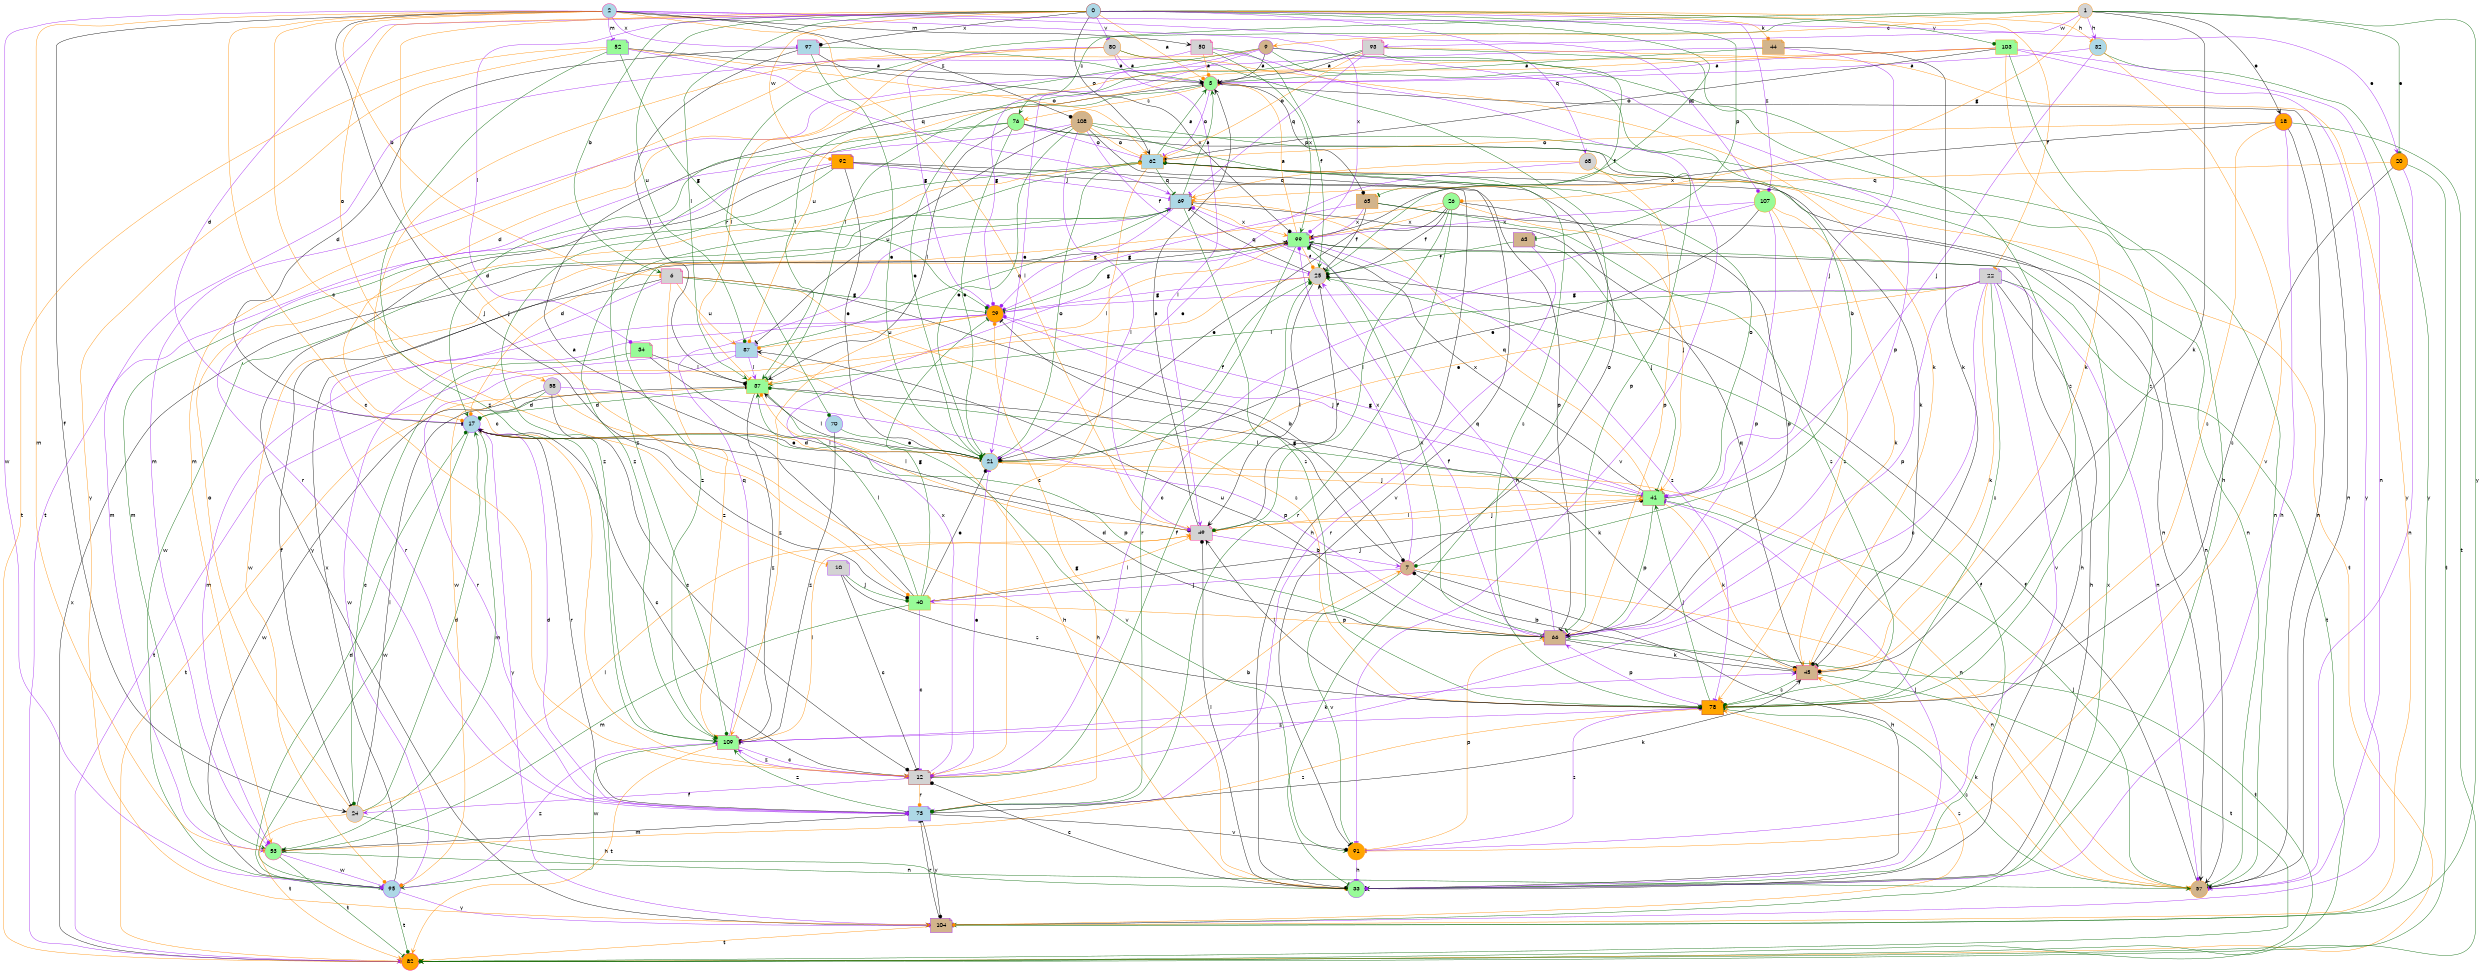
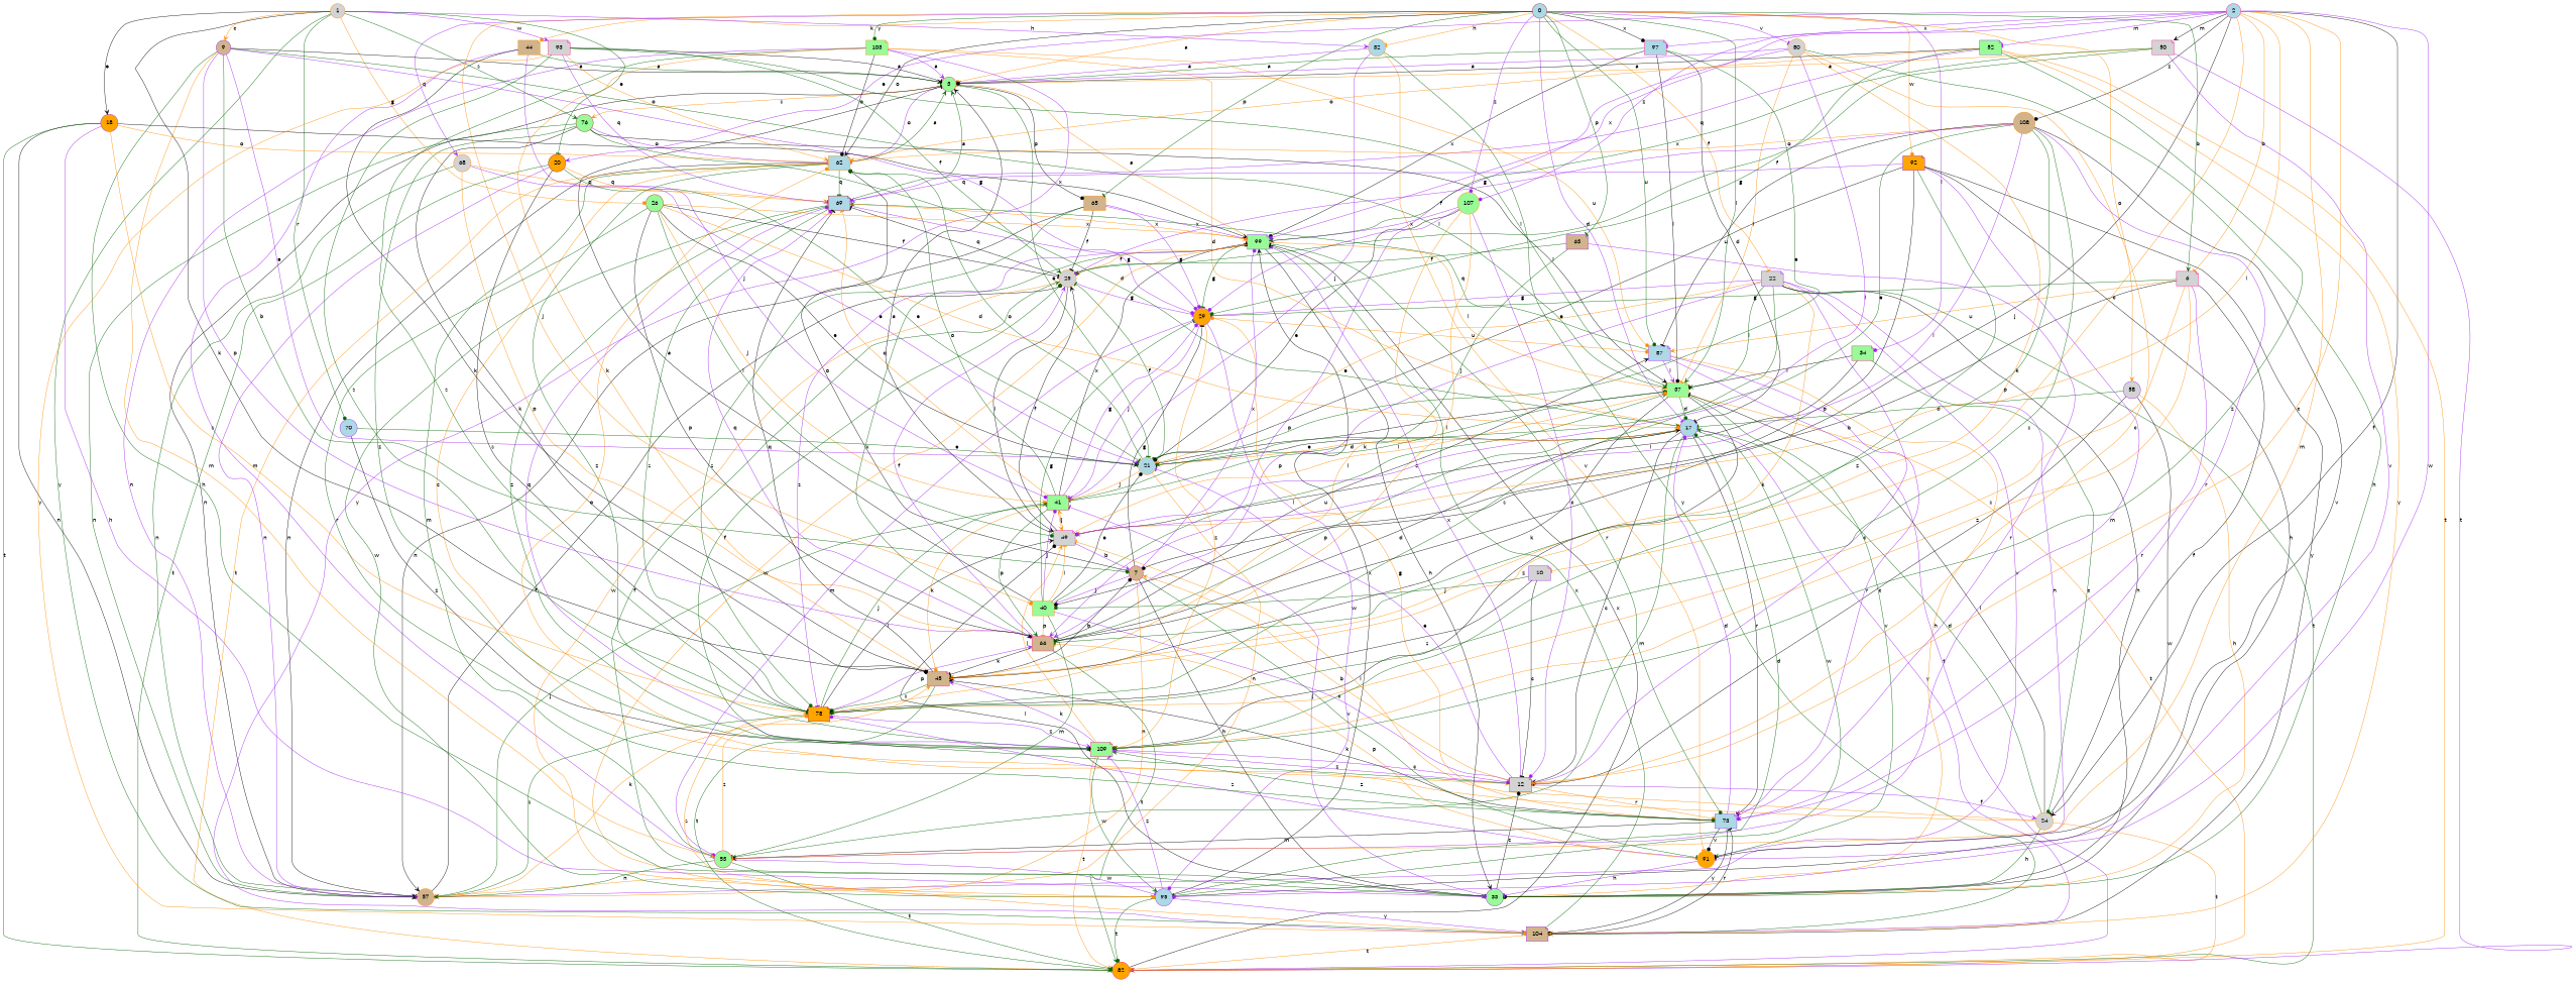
  strict digraph {
    fontname=Lato
    node [color=purple fillcolor=palegreen fontname=Lato shape=circle style=filled]
    edge [arrowhead=vee color=darkgreen fontname=Lato]
    0 [color=brown fillcolor=lightblue]
    3 [color=deeppink]
    6 [color=deeppink fillcolor=lightgrey shape=note]
    17 [fillcolor=lightblue]
    22 [fillcolor=lightgrey shape=note]
    32 [color=darkorange fillcolor=lightblue]
    34 [color=deeppink shape=note]
    37 [color=darkorange shape=note]
    40 [color=darkorange shape=note]
    44 [color=darkorange fillcolor=tan shape=note]
    58 [fillcolor=lightgrey]
    62 [color=darkorange fillcolor=lightblue shape=note]
    63 [fillcolor=tan shape=note]
    65 [color=darkorange fillcolor=tan shape=note]
    68 [color=darkorange fillcolor=lightgrey]
    87 [fillcolor=lightblue shape=note]
    n17 [color=darkorange fillcolor=lightgrey label=80]
    92 [fillcolor=orange shape=note]
    97 [color=deeppink fillcolor=lightblue shape=note]
    103 [color=darkorange shape=note]
    107 [color=darkorange]
    76 [color=brown]
    21 [color=darkorange fillcolor=lightblue]
    57 [color=darkorange fillcolor=tan]
    24 [color=darkorange fillcolor=lightgrey]
    7 [color=deeppink fillcolor=tan]
    29 [fillcolor=orange]
    73 [fillcolor=lightblue shape=note]
    78 [color=brown fillcolor=orange shape=note]
    109 [color=deeppink shape=note]
    104 [fillcolor=tan shape=note]
    12 [color=brown fillcolor=lightgrey shape=note]
    53 [color=deeppink]
    95 [fillcolor=lightblue]
-   66 [fillcolor=tan shape=note]
+   66 [color=deeppink fillcolor=tan shape=note]
    45 [color=deeppink fillcolor=tan shape=note]
    33
    91 [color=darkorange fillcolor=orange]
    82 [color=deeppink fillcolor=orange]
    41 [color=brown shape=note]
    49 [color=deeppink fillcolor=lightgrey shape=note]
    69 [color=brown fillcolor=lightblue shape=note]
    25 [color=darkorange fillcolor=lightgrey]
    99 [shape=note]
    1 [color=darkorange fillcolor=lightgrey]
    9 [fillcolor=tan]
    18 [fillcolor=orange]
    20 [color=brown fillcolor=orange]
    26 [color=brown]
    70 [fillcolor=lightblue]
    93 [color=deeppink fillcolor=lightgrey shape=note]
    2 [color=deeppink fillcolor=lightblue]
    10 [fillcolor=lightgrey shape=note]
    n54 [color=deeppink fillcolor=lightgrey label=50 shape=note]
    52 [shape=note]
    108 [color=darkorange fillcolor=tan]
    0 -> 3 [arrowhead=dot color=darkorange label=a]
    0 -> 6 [label=b]
    0 -> 17 [arrowhead=tee color=purple label=d]
    0 -> 22 [arrowhead=tee color=darkorange label=f]
    0 -> 32 [arrowhead=tee color=darkorange label=h]
    0 -> 34 [arrowhead=dot color=purple label=i]
    0 -> 37 [label=i]
    0 -> 40 [arrowhead=dot color=darkorange label=j]
    0 -> 44 [arrowhead=dot color=darkorange label=k]
    0 -> 58 [color=darkorange label=o]
    0 -> 62 [color=black label=o]
    0 -> 63 [arrowhead=tee label=p]
    0 -> 65 [arrowhead=tee label=p]
    0 -> 68 [color=purple label=q]
    0 -> 87 [arrowhead=dot label=u]
    0 -> n17 [arrowhead=tee color=purple label=v]
    0 -> 92 [arrowhead=dot color=darkorange label=w]
    0 -> 97 [arrowhead=dot color=black label=x]
    0 -> 103 [arrowhead=dot label=y]
    0 -> 107 [arrowhead=dot color=purple label=z]
    3 -> 62 [arrowhead=tee color=purple label=o]
    3 -> 65 [arrowhead=dot color=black label=p]
    3 -> 76 [color=darkorange label=s]
    3 -> 21 [arrowhead=tee label=e]
    3 -> 57 [arrowhead=dot color=black label=n]
    6 -> 87 [color=darkorange label=u]
    6 -> 24 [arrowhead=tee color=black label=f]
    6 -> 7 [arrowhead=dot color=black label=b]
    6 -> 29 [arrowhead=tee label=g]
    6 -> 73 [color=purple label=r]
    6 -> 78 [arrowhead=tee color=darkorange label=s]
    6 -> 109 [arrowhead=dot color=darkorange label=z]
    17 -> 21 [arrowhead=tee color=black label=e]
    17 -> 73 [arrowhead=tee color=black label=r]
    17 -> 104 [arrowhead=dot color=purple label=y]
    17 -> 12 [color=black label=c]
    17 -> 53 [label=m]
    17 -> 95 [arrowhead=tee label=w]
    17 -> 66 [label=p]
    22 -> 37 [label=i]
    22 -> 21 [color=darkorange label=e]
    22 -> 57 [arrowhead=dot color=purple label=n]
    22 -> 29 [arrowhead=tee color=purple label=g]
    22 -> 78 [arrowhead=dot label=s]
    22 -> 12 [arrowhead=tee color=purple label=c]
    22 -> 66 [color=purple label=p]
    22 -> 45 [arrowhead=dot color=darkorange label=k]
    22 -> 33 [arrowhead=tee color=black label=h]
    22 -> 91 [arrowhead=tee color=purple label=v]
    22 -> 82 [arrowhead=dot label=t]
    32 -> 3 [arrowhead=tee color=purple label=a]
    32 -> 104 [arrowhead=tee label=y]
    32 -> 91 [arrowhead=tee color=darkorange label=v]
    32 -> 41 [color=purple label=j]
    34 -> 37 [arrowhead=tee color=black label=i]
    34 -> 24 [arrowhead=dot label=c]
    34 -> 49 [arrowhead=dot color=black label=l]
    37 -> 17 [arrowhead=dot label=d]
    37 -> 109 [arrowhead=dot color=black label=z]
    37 -> 45 [arrowhead=dot color=black label=k]
    37 -> 91 [label=v]
    37 -> 82 [color=darkorange label=t]
    40 -> 3 [arrowhead=tee color=black label=a]
    40 -> 37 [label=i]
    40 -> 21 [arrowhead=dot color=black label=e]
    40 -> 29 [arrowhead=tee label=g]
    40 -> 12 [arrowhead=tee color=purple label=c]
    40 -> 53 [arrowhead=tee label=m]
    40 -> 66 [arrowhead=tee color=darkorange label=p]
-   40 -> 41 [arrowhead=dot color=black label=j]
+   40 -> 41 [arrowhead=dot color=purple label=j]
    40 -> 49 [arrowhead=tee color=darkorange label=l]
    44 -> 3 [arrowhead=tee label=a]
    44 -> 53 [arrowhead=tee color=purple label=m]
    44 -> 45 [arrowhead=tee color=black label=k]
    44 -> 41 [arrowhead=dot color=purple label=j]
    58 -> 17 [arrowhead=tee label=d]
    58 -> 12 [arrowhead=dot color=black label=c]
    58 -> 95 [arrowhead=tee color=black label=w]
-   58 -> 66 [arrowhead=tee color=purple label=p]
    58 -> 33 [arrowhead=dot color=darkorange label=h]
    62 -> 3 [label=a]
    62 -> 57 [color=black label=n]
    62 -> 109 [arrowhead=dot label=z]
    62 -> 12 [color=darkorange label=c]
    62 -> 53 [label=m]
    62 -> 82 [color=darkorange label=t]
    62 -> 69 [arrowhead=tee label=q]
    63 -> 73 [color=purple label=r]
    63 -> 41 [arrowhead=tee label=j]
    63 -> 25 [arrowhead=dot label=f]
    65 -> 57 [color=black label=n]
    65 -> 29 [arrowhead=dot color=purple label=g]
    65 -> 78 [arrowhead=dot label=s]
    65 -> 25 [arrowhead=tee color=black label=f]
    65 -> 99 [arrowhead=dot color=purple label=x]
    68 -> 21 [arrowhead=dot color=purple label=e]
    68 -> 57 [arrowhead=tee label=n]
    68 -> 66 [arrowhead=tee color=darkorange label=p]
    68 -> 69 [color=darkorange label=q]
    87 -> 37 [color=purple label=i]
    87 -> 73 [arrowhead=tee color=purple label=r]
    87 -> 33 [arrowhead=dot color=darkorange label=h]
    87 -> 82 [arrowhead=dot color=purple label=t]
    87 -> 69 [label=q]
    n17 -> 3 [color=purple label=a]
    n17 -> 37 [arrowhead=tee color=darkorange label=i]
    n17 -> 29 [arrowhead=dot color=purple label=g]
    n17 -> 12 [arrowhead=tee color=darkorange label=c]
    n17 -> 45 [color=darkorange label=k]
    n17 -> 33 [arrowhead=tee label=h]
    n17 -> 49 [color=purple label=l]
    92 -> 21 [arrowhead=tee color=black label=e]
    92 -> 109 [label=z]
    92 -> 104 [color=black label=y]
    92 -> 53 [color=purple label=m]
    92 -> 66 [arrowhead=tee color=black label=p]
    92 -> 33 [arrowhead=dot color=black label=h]
-   92 -> 69 [arrowhead=tee color=purple label=j]
+   92 -> 69 [arrowhead=tee color=purple label=q]
    97 -> 3 [label=a]
    97 -> 17 [arrowhead=tee color=black label=d]
    97 -> 37 [arrowhead=dot color=black label=i]
    97 -> 21 [arrowhead=dot label=e]
    97 -> 99 [arrowhead=dot color=black label=x]
    103 -> 3 [color=purple label=a]
    103 -> 17 [arrowhead=dot color=darkorange label=d]
    103 -> 62 [arrowhead=dot color=black label=o]
    103 -> 87 [arrowhead=dot color=darkorange label=u]
    103 -> 57 [color=purple label=n]
    103 -> 78 [arrowhead=tee label=s]
    103 -> 104 [arrowhead=tee color=purple label=y]
    103 -> 45 [color=darkorange label=k]
    107 -> 21 [arrowhead=dot color=black label=e]
    107 -> 78 [color=darkorange label=s]
    107 -> 12 [arrowhead=dot color=purple label=c]
    107 -> 66 [color=purple label=p]
    107 -> 45 [color=darkorange label=k]
    107 -> 99 [color=purple label=x]
    76 -> 17 [label=d]
    76 -> 37 [color=black label=i]
    76 -> 62 [arrowhead=tee color=purple label=o]
    76 -> 57 [label=n]
    76 -> 109 [arrowhead=dot label=z]
    76 -> 45 [arrowhead=dot color=black label=k]
    21 -> 17 [color=darkorange label=d]
    21 -> 37 [color=black label=i]
    21 -> 62 [arrowhead=dot label=o]
    21 -> 57 [arrowhead=tee color=darkorange label=n]
    21 -> 41 [color=darkorange label=j]
    21 -> 25 [arrowhead=tee label=f]
    57 -> 78 [arrowhead=tee label=s]
    57 -> 45 [color=darkorange label=k]
    57 -> 41 [arrowhead=tee label=j]
    57 -> 25 [arrowhead=dot color=black label=f]
    24 -> 17 [label=d]
    24 -> 37 [arrowhead=tee color=black label=i]
    24 -> 62 [arrowhead=dot color=darkorange label=o]
    24 -> 33 [arrowhead=tee label=h]
    24 -> 82 [color=darkorange label=t]
    24 -> 49 [arrowhead=tee color=darkorange label=l]
    7 -> 40 [color=purple label=j]
    7 -> 62 [arrowhead=dot color=black label=o]
    7 -> 57 [color=darkorange label=n]
    7 -> 29 [arrowhead=tee color=black label=g]
    7 -> 33 [arrowhead=tee color=black label=h]
    7 -> 91 [arrowhead=tee label=v]
    7 -> 99 [arrowhead=dot color=purple label=x]
    29 -> 87 [arrowhead=dot color=darkorange label=u]
    29 -> 109 [color=darkorange label=z]
    29 -> 53 [arrowhead=dot color=purple label=m]
    29 -> 95 [arrowhead=dot color=purple label=w]
    29 -> 41 [arrowhead=tee color=purple label=j]
    73 -> 17 [arrowhead=dot color=purple label=d]
    73 -> 29 [arrowhead=dot color=darkorange label=g]
    73 -> 109 [label=z]
    73 -> 104 [arrowhead=dot color=black label=y]
    73 -> 53 [color=black label=m]
    73 -> 45 [color=black label=k]
    73 -> 91 [arrowhead=dot color=black label=v]
    78 -> 109 [color=purple label=z]
    78 -> 66 [color=purple label=p]
    78 -> 41 [label=j]
    78 -> 49 [color=black label=l]
    109 -> 12 [arrowhead=dot color=purple label=c]
    109 -> 95 [label=w]
    109 -> 45 [color=purple label=k]
    109 -> 82 [color=darkorange label=t]
    109 -> 49 [color=darkorange label=l]
    109 -> 69 [arrowhead=dot color=purple label=q]
    104 -> 73 [arrowhead=tee color=black label=r]
    104 -> 78 [color=darkorange label=s]
    104 -> 82 [arrowhead=dot color=darkorange label=t]
    104 -> 99 [label=x]
    12 -> 21 [arrowhead=tee color=purple label=e]
    12 -> 24 [color=purple label=f]
    12 -> 7 [color=darkorange label=b]
    12 -> 73 [arrowhead=dot color=darkorange label=r]
    12 -> 109 [color=purple label=z]
    12 -> 25 [arrowhead=dot label=f]
    12 -> 99 [arrowhead=dot color=purple label=x]
    53 -> 57 [label=n]
    53 -> 78 [arrowhead=dot color=darkorange label=s]
    53 -> 95 [arrowhead=tee color=purple label=w]
    53 -> 82 [arrowhead=tee label=t]
    95 -> 17 [arrowhead=dot label=d]
    95 -> 109 [arrowhead=tee color=purple label=z]
-   95 -> 104 [arrowhead=tee color=purple label=y]
+   95 -> 104 [color=purple label=y]
    95 -> 82 [arrowhead=dot label=t]
    95 -> 99 [color=black label=x]
    66 -> 17 [color=black label=d]
    66 -> 87 [color=black label=u]
    66 -> 45 [arrowhead=tee color=black label=k]
    66 -> 82 [label=t]
    66 -> 69 [arrowhead=dot color=purple label=q]
    66 -> 25 [color=purple label=f]
    66 -> 99 [arrowhead=dot label=x]
    45 -> 7 [arrowhead=dot color=black label=b]
    45 -> 78 [arrowhead=dot label=s]
    45 -> 82 [label=t]
    45 -> 69 [arrowhead=tee color=black label=q]
    33 -> 12 [arrowhead=dot color=black label=c]
    33 -> 41 [arrowhead=tee color=purple label=j]
    33 -> 49 [arrowhead=dot color=black label=l]
    33 -> 25 [label=f]
    91 -> 78 [arrowhead=dot color=purple label=s]
    91 -> 66 [arrowhead=tee color=darkorange label=p]
    91 -> 33 [arrowhead=tee color=purple label=h]
    82 -> 99 [arrowhead=tee color=black label=x]
    41 -> 37 [arrowhead=dot label=i]
    41 -> 62 [arrowhead=dot label=o]
    41 -> 29 [arrowhead=dot color=purple label=g]
    41 -> 66 [label=p]
    41 -> 45 [arrowhead=dot color=darkorange label=k]
    41 -> 49 [color=darkorange label=l]
    41 -> 69 [arrowhead=tee color=darkorange label=q]
    41 -> 99 [arrowhead=tee color=black label=x]
    49 -> 3 [color=black label=a]
    49 -> 37 [arrowhead=dot color=darkorange label=i]
    49 -> 7 [color=purple label=b]
    49 -> 41 [color=darkorange label=j]
    49 -> 25 [color=black label=f]
    69 -> 3 [label=a]
    69 -> 29 [arrowhead=dot color=purple label=g]
    69 -> 78 [arrowhead=tee label=s]
    69 -> 109 [label=z]
    69 -> 95 [label=w]
    69 -> 99 [color=darkorange label=x]
    25 -> 29 [arrowhead=tee color=purple label=g]
    25 -> 95 [arrowhead=dot color=darkorange label=w]
    25 -> 49 [color=black label=l]
    25 -> 69 [arrowhead=tee color=black label=q]
    99 -> 3 [arrowhead=tee color=darkorange label=a]
    99 -> 37 [color=darkorange label=i]
    99 -> 29 [arrowhead=tee label=g]
    99 -> 73 [arrowhead=dot label=r]
    99 -> 78 [arrowhead=tee color=purple label=s]
    99 -> 95 [arrowhead=dot color=darkorange label=w]
    99 -> 33 [color=black label=h]
    99 -> 25 [arrowhead=dot color=darkorange label=f]
    1 -> 32 [color=purple label=h]
    1 -> 76 [label=s]
    1 -> 104 [label=y]
    1 -> 45 [arrowhead=dot color=black label=k]
    1 -> 9 [color=darkorange label=c]
    1 -> 18 [color=black label=e]
    1 -> 20 [arrowhead=tee label=e]
    1 -> 26 [arrowhead=dot color=darkorange label=g]
    1 -> 70 [arrowhead=dot label=r]
    1 -> 93 [color=purple label=w]
    9 -> 3 [color=black label=a]
    9 -> 37 [label=i]
    9 -> 21 [color=purple label=e]
    9 -> 7 [arrowhead=dot label=b]
    9 -> 29 [arrowhead=dot color=purple label=g]
    9 -> 53 [color=darkorange label=m]
    9 -> 66 [arrowhead=dot color=purple label=p]
    9 -> 33 [label=h]
    18 -> 62 [arrowhead=tee color=darkorange label=o]
    18 -> 57 [color=black label=n]
    18 -> 78 [color=darkorange label=s]
    18 -> 33 [arrowhead=dot color=purple label=h]
    18 -> 82 [arrowhead=tee label=t]
    18 -> 99 [color=black label=x]
-   76 -> 21 [arrowhead=tee label=e]
+   20 -> 21 [arrowhead=tee label=e]
    20 -> 57 [arrowhead=tee color=purple label=n]
    20 -> 78 [arrowhead=tee color=black label=s]
    20 -> 82 [label=t]
    20 -> 69 [color=darkorange label=q]
    26 -> 17 [arrowhead=dot color=darkorange label=d]
    26 -> 21 [color=black label=e]
    26 -> 73 [arrowhead=dot label=r]
    26 -> 66 [color=black label=p]
    26 -> 41 [color=darkorange label=j]
    26 -> 49 [arrowhead=dot label=l]
    26 -> 25 [arrowhead=tee color=black label=f]
    26 -> 99 [arrowhead=tee color=darkorange label=x]
    70 -> 21 [arrowhead=tee label=e]
    70 -> 109 [arrowhead=tee color=black label=z]
    93 -> 3 [arrowhead=tee color=black label=a]
    93 -> 37 [arrowhead=tee label=i]
    93 -> 62 [color=darkorange label=o]
    93 -> 78 [arrowhead=tee label=s]
    93 -> 104 [arrowhead=dot color=darkorange label=y]
    93 -> 69 [arrowhead=tee color=purple label=q]
    93 -> 25 [label=f]
    2 -> 6 [arrowhead=tee color=darkorange label=b]
    2 -> 40 [arrowhead=dot color=black label=j]
    2 -> 97 [arrowhead=tee color=purple label=x]
    2 -> 107 [arrowhead=dot color=purple label=z]
    2 -> 24 [color=black label=f]
    2 -> 12 [color=darkorange label=c]
    2 -> 53 [arrowhead=tee color=darkorange label=m]
    2 -> 95 [arrowhead=dot color=purple label=w]
    2 -> 49 [color=darkorange label=l]
    2 -> 99 [arrowhead=dot color=purple label=x]
    2 -> 20 [color=purple label=e]
    2 -> 10 [arrowhead=tee color=darkorange label=c]
    2 -> n54 [color=black label=m]
    2 -> 52 [arrowhead=tee color=purple label=m]
    2 -> 108 [arrowhead=dot color=black label=z]
    10 -> 40 [arrowhead=dot label=j]
    10 -> 78 [arrowhead=dot color=black label=s]
    10 -> 12 [arrowhead=tee color=black label=c]
    n54 -> 3 [arrowhead=dot color=darkorange label=a]
    n54 -> 91 [arrowhead=tee color=purple label=v]
    n54 -> 82 [color=purple label=t]
    n54 -> 25 [label=f]
    n54 -> 99 [label=x]
    52 -> 3 [arrowhead=dot color=black label=a]
    52 -> 62 [color=darkorange label=o]
    52 -> 29 [arrowhead=dot label=g]
    52 -> 109 [label=z]
    52 -> 104 [color=darkorange label=y]
    52 -> 82 [arrowhead=tee color=darkorange label=t]
    52 -> 69 [color=purple label=q]
    108 -> 62 [arrowhead=tee color=darkorange label=o]
    108 -> 87 [arrowhead=tee color=black label=u]
    108 -> 21 [label=e]
    108 -> 73 [arrowhead=dot color=purple label=r]
    108 -> 78 [label=s]
    108 -> 66 [arrowhead=tee label=p]
    108 -> 91 [arrowhead=tee color=black label=v]
    108 -> 49 [arrowhead=dot color=purple label=l]
    108 -> 25 [arrowhead=tee color=purple label=f]
  }
